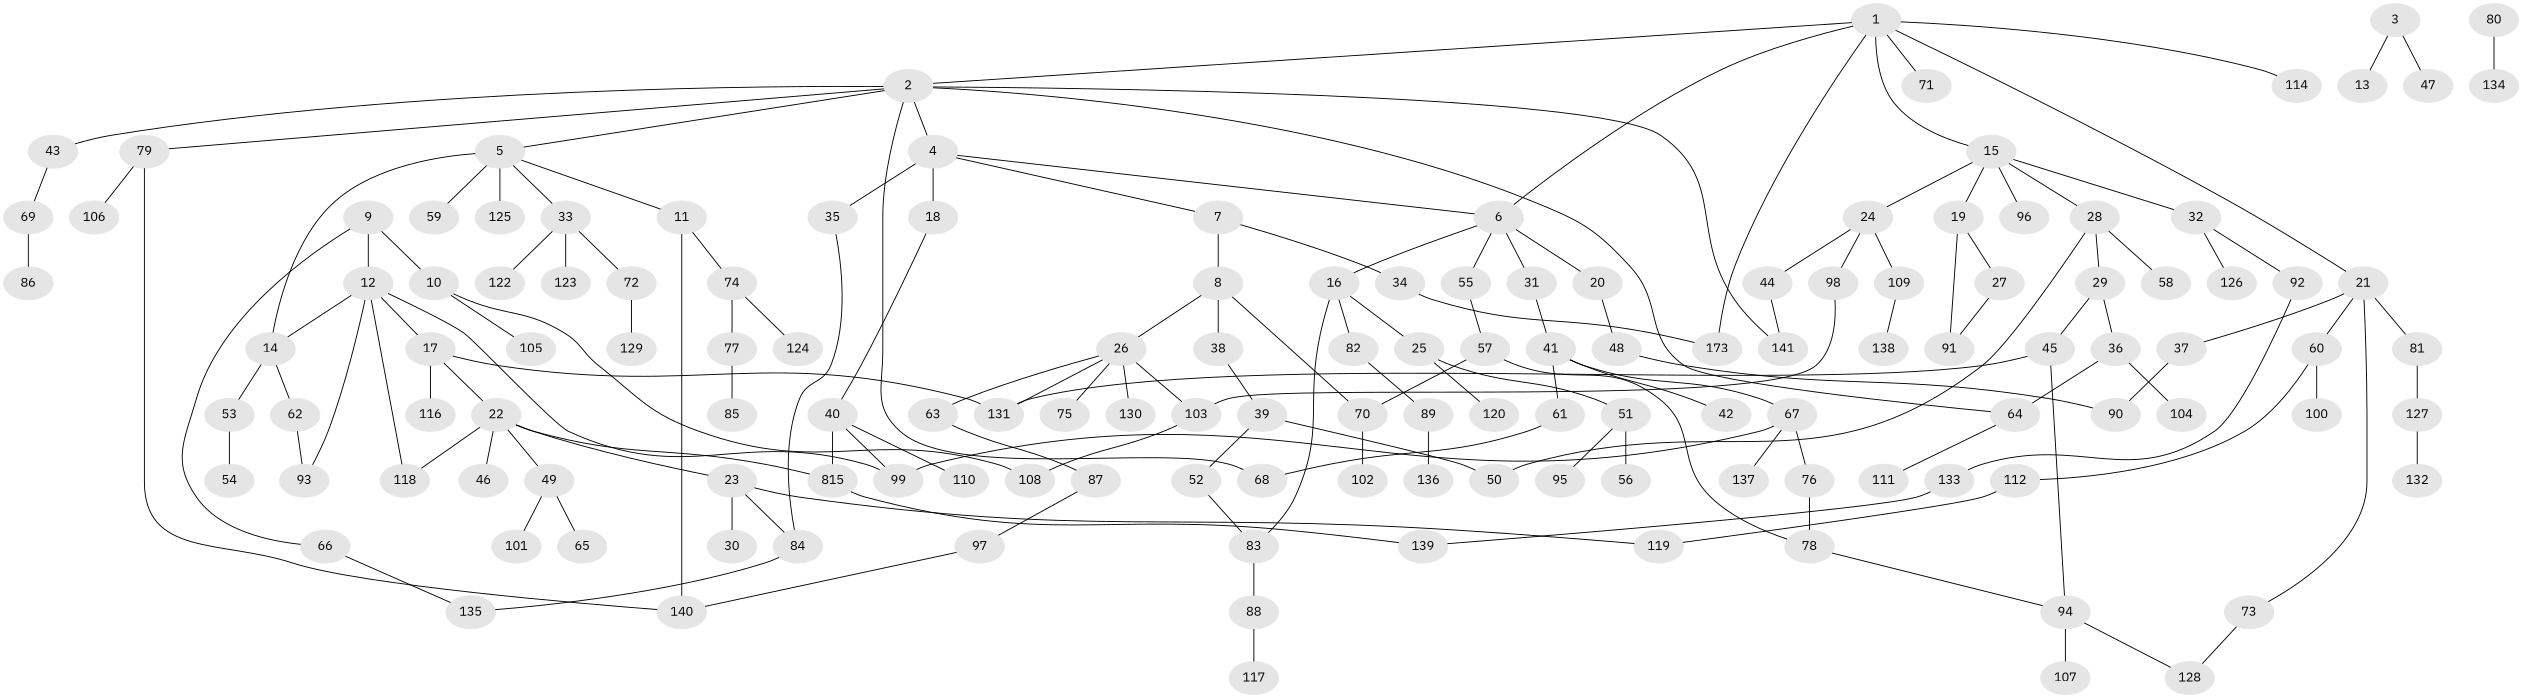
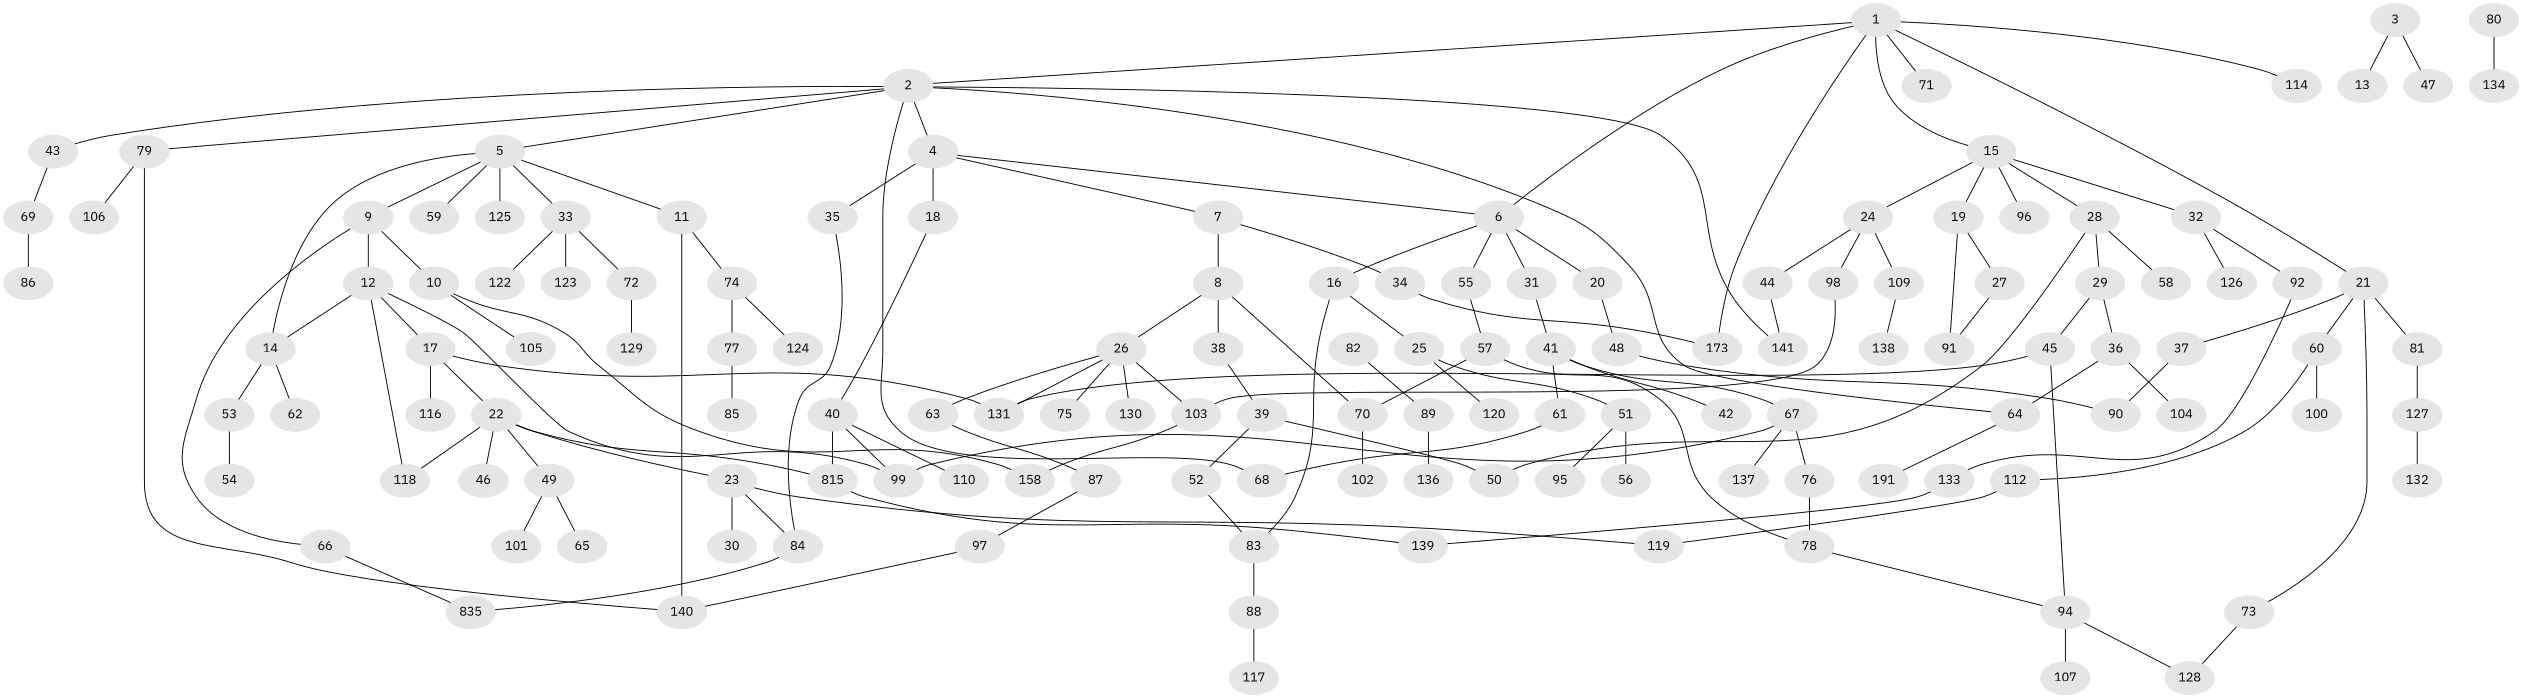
  graph {
    fontname="IBM Plex Sans"
    node [color=gray90 fontname="IBM Plex Sans" style=filled]
    edge [fontname="IBM Plex Sans"]
    1
    2
    6
    15
    21
    71
    n7 [label=173]
    114
    4
    5
    43
    64
    68
    79
    141
    16
    20
    31
    55
    19
    24
    28
    32
    96
    37
    60
    73
    81
    3
    13
    47
    7
    18
    35
    9
    11
    14
    33
    59
    125
    69
-   111
+   111 [label=191]
    140
    106
    8
    34
    40
    84
    10
    12
    66
    74
    53
    62
    72
    122
    123
    25
    82
    83
    48
    41
    57
    26
    38
    70
    131
    63
    75
    103
    130
    39
    102
    105
-   108
+   108 [label=158]
    17
-   93
    99
    118
-   135
+   135 [label=835]
    77
    124
    22
    116
    54
    27
    91
    44
    98
    109
    29
    50
    58
    92
    126
    51
    120
    89
    88
    23
    46
    49
    n103 [label=815]
    110
    90
    100
    112
    128
    127
    30
    119
    65
    101
    139
    138
    56
    95
    87
    36
    45
    104
    94
    42
    61
    67
    133
    129
    52
    76
    137
    86
    107
    80
    134
    78
    97
    85
    132
    136
    117
    1 -- 2
    1 -- 6
    1 -- 15
    1 -- 21
    1 -- 71
    1 -- n7
    1 -- 114
    2 -- 4
    2 -- 5
    2 -- 43
    2 -- 64
    2 -- 68
    2 -- 79
    2 -- 141
    6 -- 16
    6 -- 20
    6 -- 31
    6 -- 55
    15 -- 19
    15 -- 24
    15 -- 28
    15 -- 32
    15 -- 96
    21 -- 37
    21 -- 60
    21 -- 73
    21 -- 81
    4 -- 6
    4 -- 7
    4 -- 18
    4 -- 35
+   5 -- 9
    5 -- 11
    5 -- 14
    5 -- 33
    5 -- 59
    5 -- 125
    43 -- 69
    64 -- 111
    79 -- 140
    79 -- 106
    16 -- 25
-   16 -- 82
    16 -- 83
    20 -- 48
    31 -- 41
    55 -- 57
    19 -- 27
    19 -- 91
    24 -- 44
    24 -- 98
    24 -- 109
    28 -- 29
    28 -- 50
    28 -- 58
    32 -- 92
    32 -- 126
    37 -- 90
    60 -- 100
    60 -- 112
    73 -- 128
    81 -- 127
    3 -- 13
    3 -- 47
    7 -- 8
    7 -- 34
    18 -- 40
    35 -- 84
    9 -- 10
    9 -- 12
    9 -- 66
    11 -- 140
    11 -- 74
    14 -- 53
    14 -- 62
    33 -- 72
    33 -- 122
    33 -- 123
    69 -- 86
    8 -- 26
    8 -- 38
    8 -- 70
    34 -- n7
    40 -- 99
    40 -- n103
    40 -- 110
    84 -- 135
    10 -- 105
    10 -- 108
    12 -- 14
    12 -- 17
-   12 -- 93
    12 -- 99
    12 -- 118
    66 -- 135
    74 -- 77
    74 -- 124
    53 -- 54
-   62 -- 93
    72 -- 129
    25 -- 51
    25 -- 120
    82 -- 89
    83 -- 88
    48 -- 90
    41 -- 42
    41 -- 61
    41 -- 67
    57 -- 70
    57 -- 78
    26 -- 131
    26 -- 63
    26 -- 75
    26 -- 103
    26 -- 130
    38 -- 39
    70 -- 102
    63 -- 87
    103 -- 108
    39 -- 50
    39 -- 52
    17 -- 131
    17 -- 22
    17 -- 116
    77 -- 85
    22 -- 118
    22 -- 23
    22 -- 46
    22 -- 49
    22 -- n103
    27 -- 91
    44 -- 141
    98 -- 103
    109 -- 138
    29 -- 36
    29 -- 45
    92 -- 133
    51 -- 56
    51 -- 95
    89 -- 136
    88 -- 117
    23 -- 84
    23 -- 30
    23 -- 119
    49 -- 65
    49 -- 101
    n103 -- 139
    112 -- 119
    127 -- 132
    87 -- 97
    36 -- 64
    36 -- 104
    45 -- 131
    45 -- 94
    94 -- 128
    94 -- 107
    61 -- 68
    67 -- 99
    67 -- 76
    67 -- 137
    133 -- 139
    52 -- 83
    76 -- 78
    80 -- 134
    78 -- 94
    97 -- 140
  }
